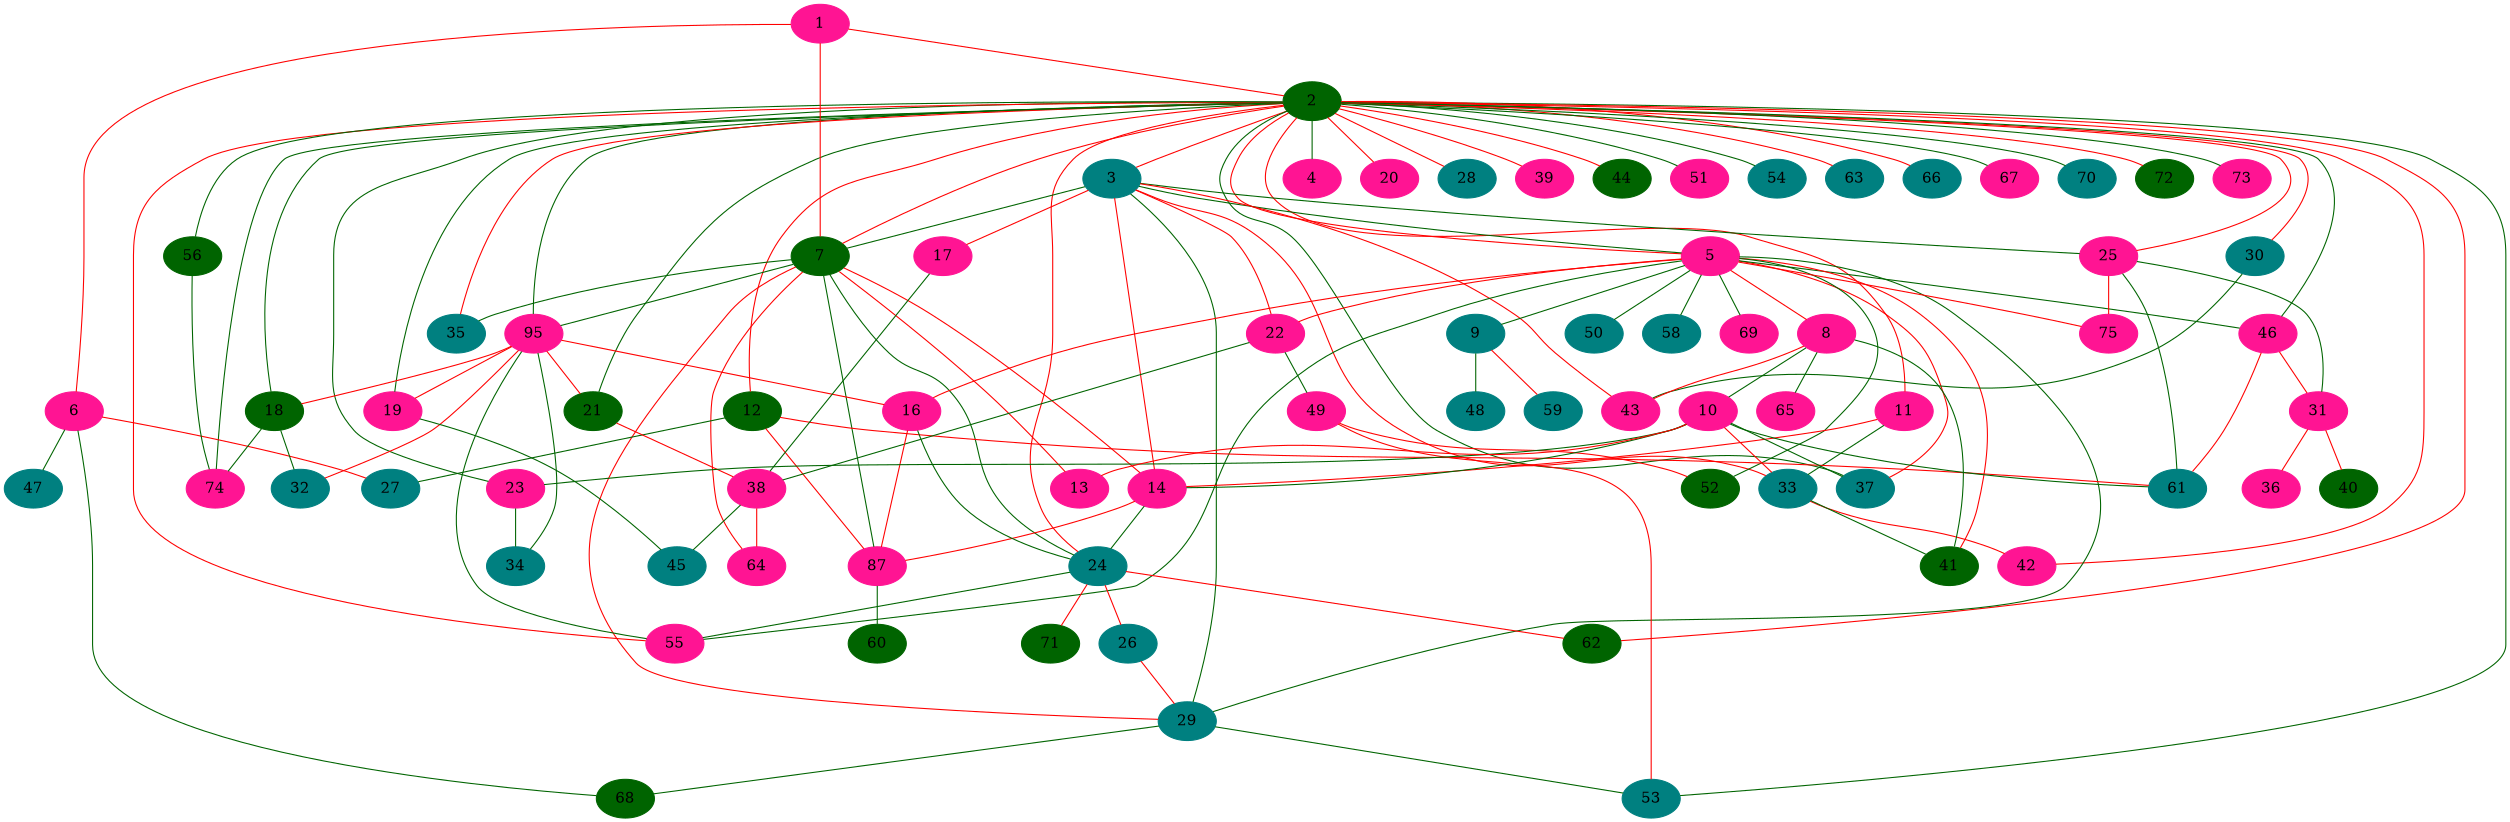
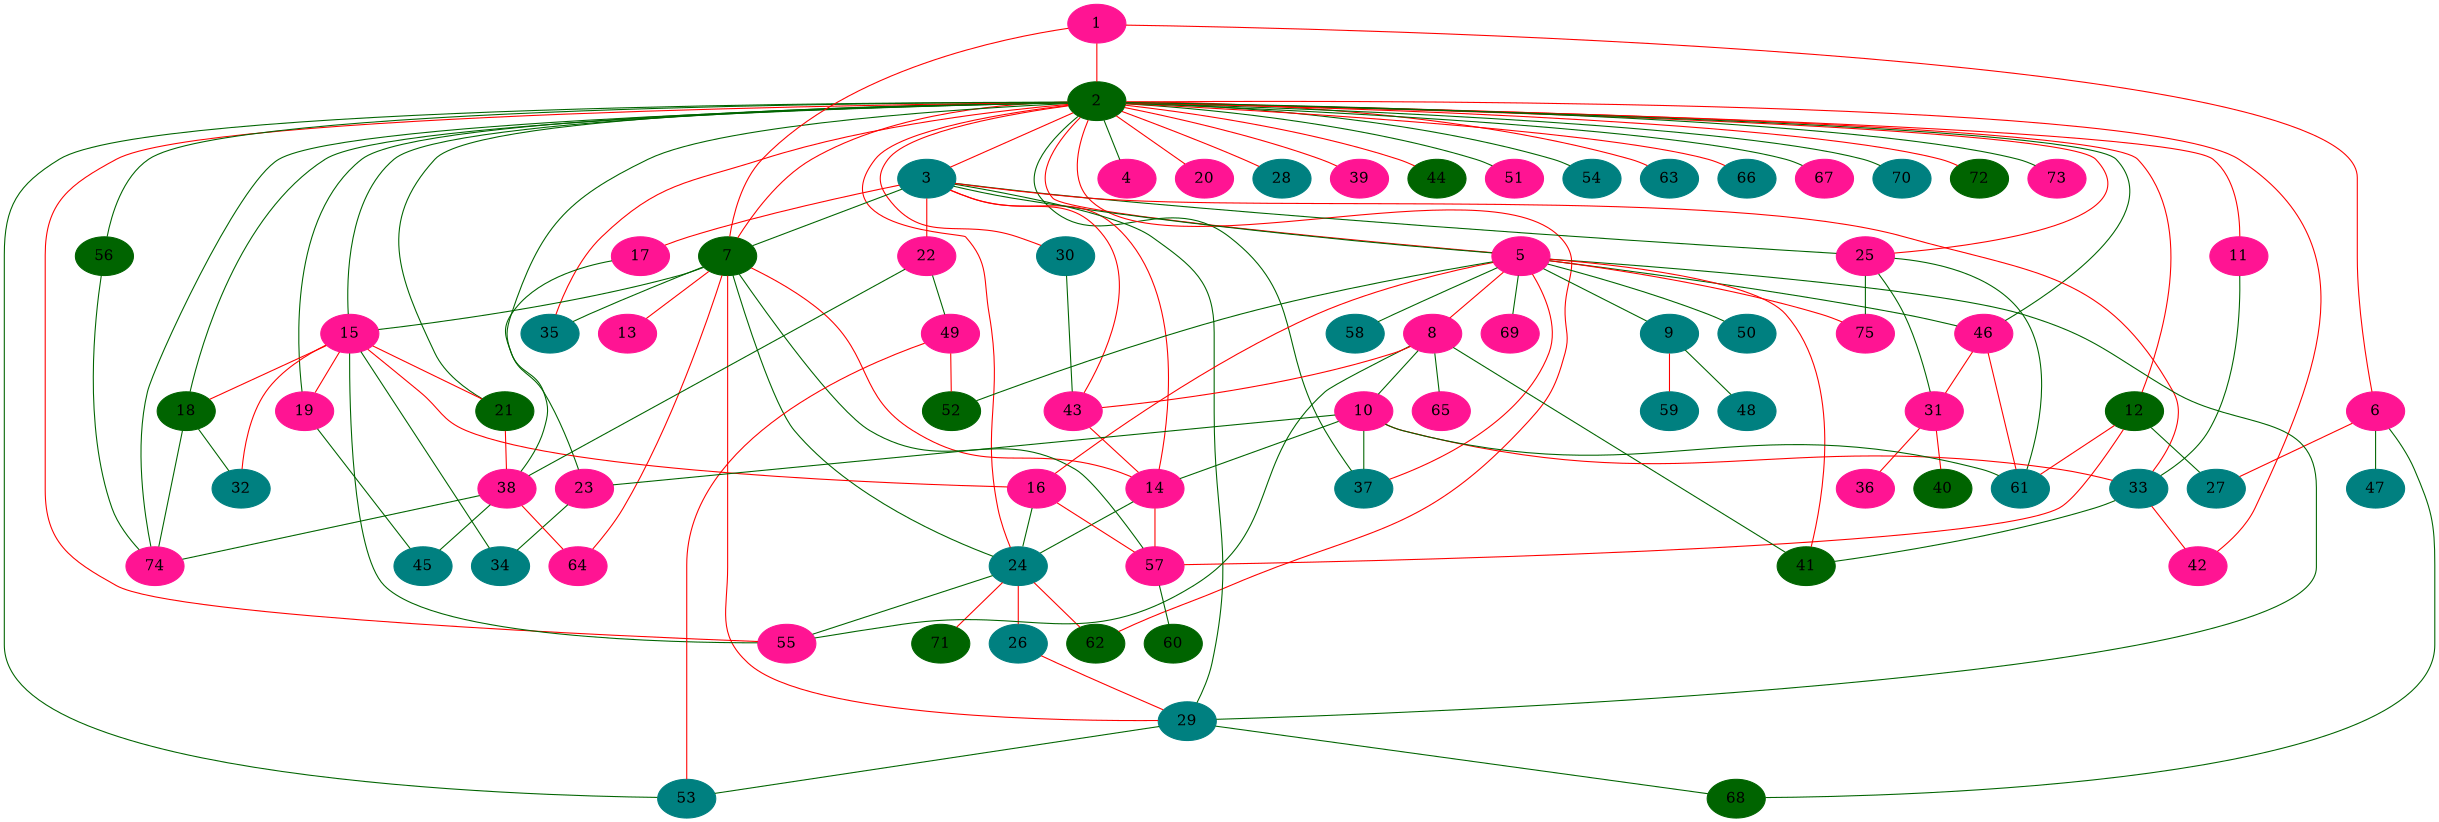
  graph {
    node [color=deeppink style=filled]
    edge [color=red weight=1.0]
    2 [color=darkgreen]
    1
    6
    7 [color=darkgreen]
    3 [color=teal]
    4
    5
    11
    12 [color=darkgreen]
-   15 [label=95]
+   15
    18 [color=darkgreen]
    19
    20
    21 [color=darkgreen]
    23
    24 [color=teal]
    25
    28 [color=teal]
    30 [color=teal]
    35 [color=teal]
    37 [color=teal]
    39
    42
    44 [color=darkgreen]
    46
    51
    53 [color=teal]
    54 [color=teal]
    55
    56 [color=darkgreen]
    62 [color=darkgreen]
    63 [color=teal]
    66 [color=teal]
    67
    70 [color=teal]
    72 [color=darkgreen]
    73
    74
    27 [color=teal]
    47 [color=teal]
    68 [color=darkgreen]
    14
    29 [color=teal]
    13
-   57 [label=87]
+   57
    64
    17
    22
    33 [color=teal]
    43
    8
    9 [color=teal]
    16
    41 [color=darkgreen]
    50 [color=teal]
    52 [color=darkgreen]
    58 [color=teal]
    69
    75
    61 [color=teal]
    32 [color=teal]
    34 [color=teal]
    45 [color=teal]
    38
    26 [color=teal]
    71 [color=darkgreen]
    31
    49
    10
    65
    48 [color=teal]
    59 [color=teal]
    60 [color=darkgreen]
    36
    40 [color=darkgreen]
    2 -- 7
    2 -- 3
    2 -- 4 [color=darkgreen]
    2 -- 5
    2 -- 11
    2 -- 12
    2 -- 15 [color=darkgreen]
    2 -- 18 [color=darkgreen weight=2.0]
    2 -- 19 [color=darkgreen]
    2 -- 20
    2 -- 21 [color=darkgreen]
    2 -- 23 [color=darkgreen]
    2 -- 24
    2 -- 25
    2 -- 28
    2 -- 30
    2 -- 35
    2 -- 37 [color=darkgreen]
    2 -- 39
    2 -- 42
    2 -- 44
    2 -- 46 [color=darkgreen]
    2 -- 51 [color=darkgreen]
    2 -- 53 [color=darkgreen]
    2 -- 54 [color=darkgreen]
    2 -- 55
    2 -- 56 [color=darkgreen]
    2 -- 62
    2 -- 63
    2 -- 66
    2 -- 67 [color=darkgreen]
    2 -- 70 [color=darkgreen]
    2 -- 72
    2 -- 73 [color=darkgreen]
    2 -- 74 [color=darkgreen]
    1 -- 2
    1 -- 6
    1 -- 7
    6 -- 27
    6 -- 47 [color=darkgreen]
    6 -- 68 [color=darkgreen]
    7 -- 15 [color=darkgreen]
    7 -- 24 [color=darkgreen]
    7 -- 35 [color=darkgreen]
    7 -- 14
    7 -- 29
    7 -- 13
    7 -- 57 [color=darkgreen]
    7 -- 64
    3 -- 7 [color=darkgreen]
    3 -- 5 [color=darkgreen]
    3 -- 25 [color=darkgreen weight=3.0]
    3 -- 14
    3 -- 29 [color=darkgreen]
    3 -- 17
    3 -- 22
    3 -- 33
    3 -- 43
    5 -- 37
    5 -- 46 [color=darkgreen]
-   5 -- 55 [color=darkgreen]
+   8 -- 55 [color=darkgreen]
    5 -- 29 [color=darkgreen]
-   5 -- 22
    5 -- 8
    5 -- 9 [color=darkgreen]
    5 -- 16
    5 -- 41
    5 -- 50 [color=darkgreen]
    5 -- 52 [color=darkgreen]
    5 -- 58 [color=darkgreen]
    5 -- 69 [color=darkgreen]
    5 -- 75
-   11 -- 14
+   43 -- 14
    11 -- 33 [color=darkgreen]
    12 -- 27 [color=darkgreen]
    12 -- 57
    12 -- 61
    15 -- 18
    15 -- 19
    15 -- 21
    15 -- 55 [color=darkgreen weight=3.0]
    15 -- 16
    15 -- 32
    15 -- 34 [color=darkgreen]
    18 -- 74 [color=darkgreen]
    18 -- 32 [color=darkgreen]
    19 -- 45 [color=darkgreen]
    21 -- 38
    23 -- 34 [color=darkgreen weight=2.0]
    24 -- 55 [color=darkgreen]
    24 -- 62 [weight=2.0]
    24 -- 26 [weight=2.0]
    24 -- 71
-   25 -- 75
+   25 -- 75 [color=darkgreen]
    25 -- 61 [color=darkgreen]
    25 -- 31 [color=darkgreen]
    30 -- 43 [color=darkgreen]
    46 -- 61
    46 -- 31
    56 -- 74 [color=darkgreen]
    14 -- 24 [color=darkgreen]
    14 -- 57
    29 -- 53 [color=darkgreen]
    29 -- 68 [color=darkgreen]
    57 -- 60 [color=darkgreen]
    17 -- 38 [color=darkgreen]
    22 -- 38 [color=darkgreen]
    22 -- 49 [color=darkgreen]
    33 -- 42
    33 -- 41 [color=darkgreen]
    8 -- 43
    8 -- 41 [color=darkgreen]
    8 -- 10 [color=darkgreen]
    8 -- 65 [color=darkgreen]
    9 -- 48 [color=darkgreen]
    9 -- 59
    16 -- 24 [color=darkgreen]
    16 -- 57
+   38 -- 74 [color=darkgreen]
    38 -- 64 [weight=3.0]
    38 -- 45 [color=darkgreen]
    26 -- 29
    31 -- 36
    31 -- 40
    49 -- 53
    49 -- 52
    10 -- 23 [color=darkgreen]
    10 -- 37 [color=darkgreen weight=2.0]
    10 -- 14 [color=darkgreen]
-   10 -- 13
    10 -- 33
    10 -- 61 [color=darkgreen]
  }
